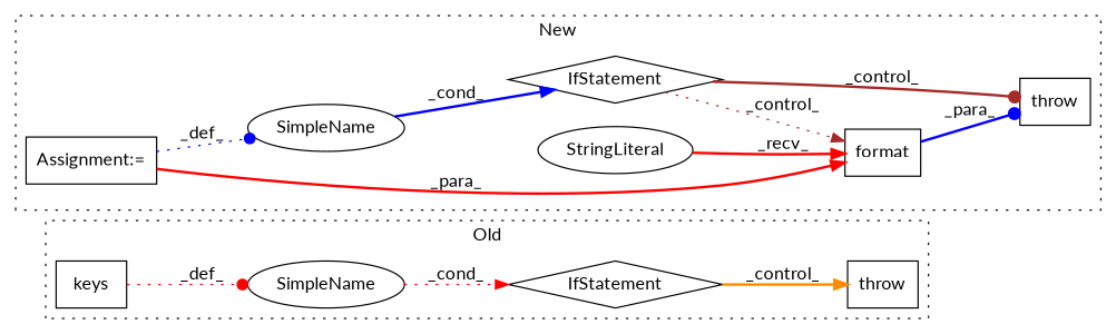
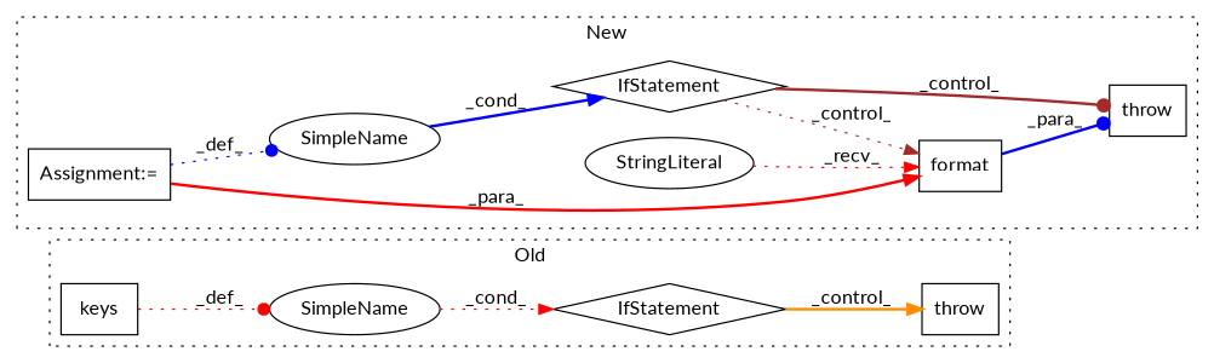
  digraph {
    fontname=Lato
    rankdir=LR
    node [a=32 fontname=Lato l=6 shape=box]
    edge [arrowhead=normal color=red fontname=Lato style=bold]
    n1 [label=keys s=1244]
    n2 [a=25 l="4,2" label=IfStatement s="1228,1290" shape=diamond]
    n3 [a=42 label=SimpleName shape=ellipse l=""]
    n4 [a=53 label=throw s=1300]
    n5 [l="7,1" label=format s="1808,1836"]
    n6 [a=45 l=117 label=StringLiteral s=1690 shape=ellipse]
    n7 [a=53 label=throw s=1673]
    n8 [a=42 label=SimpleName shape=ellipse l=""]
    n9 [a=25 l="4,2" label=IfStatement s="1632,1663" shape=diamond]
    n10 [a=7 l=12 label="Assignment:=" s=1462]
    subgraph cluster_1 {
      label=Old
      style=dotted
      n1
      n2
      n3
      n4
    }
    subgraph cluster_2 {
      label=New
      style=dotted
      n5
      n6
      n7
      n8
      n9
      n10
    }
    n1 -> n3 [arrowhead=dot label=_def_ style=dotted]
    n2 -> n4 [color=darkorange label=_control_]
    n3 -> n2 [label=_cond_ style=dotted]
    n5 -> n7 [arrowhead=dot color=blue label=_para_]
-   n6 -> n5 [label=_recv_]
+   n6 -> n5 [label=_recv_ style=dotted]
    n8 -> n9 [color=blue label=_cond_]
    n9 -> n5 [color=brown label=_control_ style=dotted]
    n9 -> n7 [arrowhead=dot color=brown label=_control_]
    n10 -> n5 [label=_para_]
    n10 -> n8 [arrowhead=dot color=blue label=_def_ style=dotted]
  }
